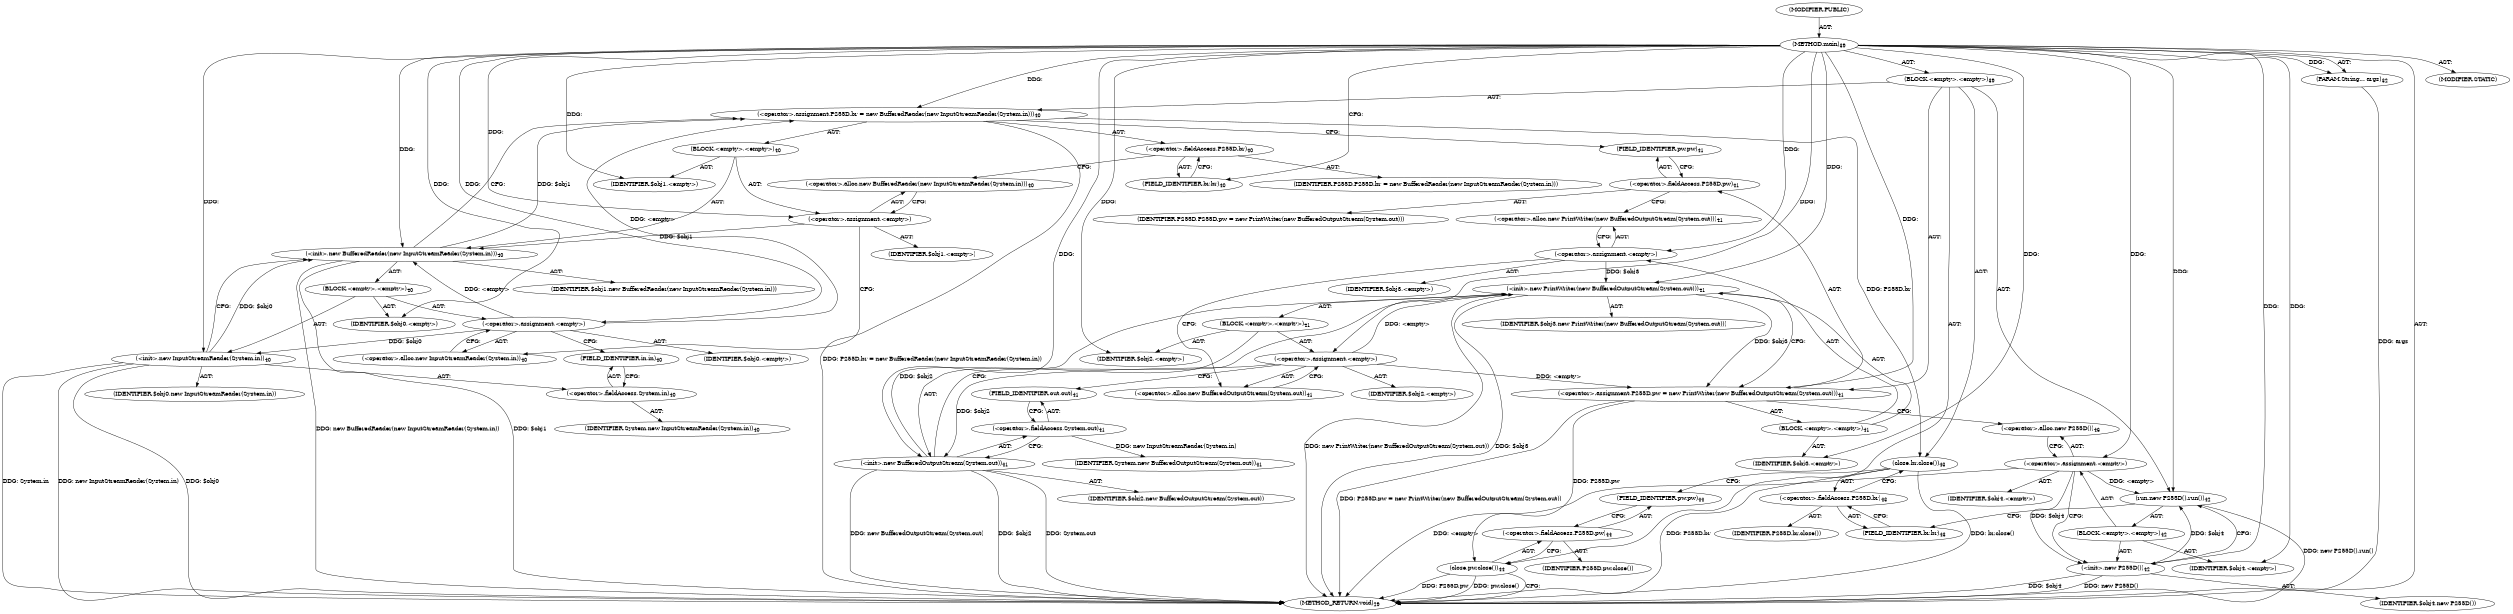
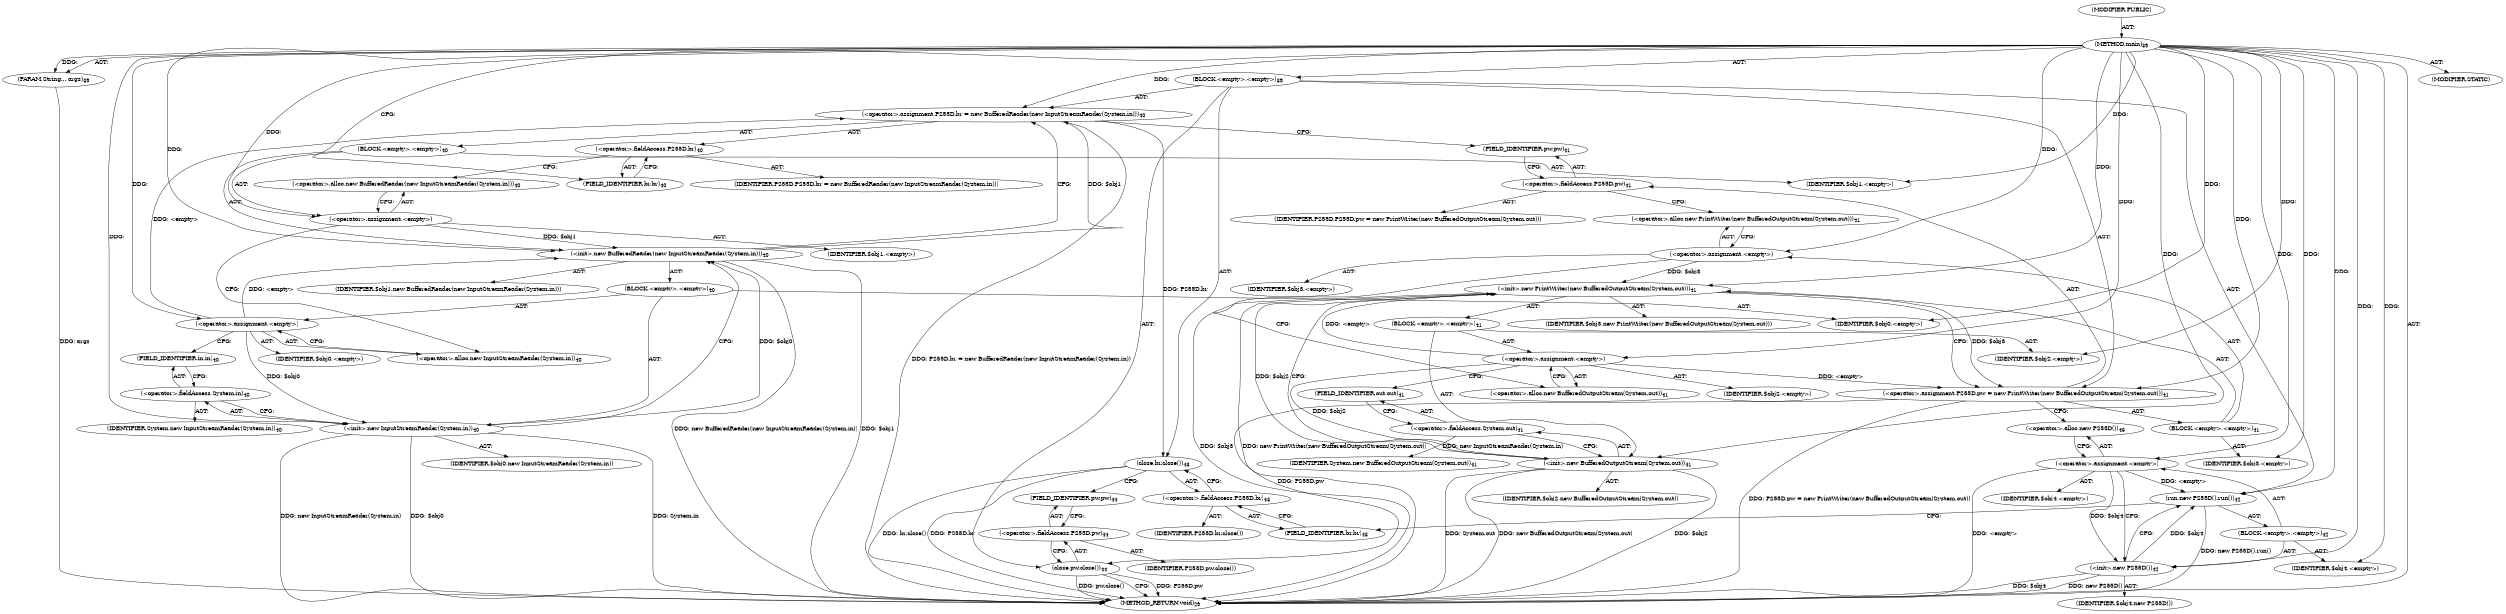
  digraph {
    n1 [label=<(METHOD,main)<SUB>39</SUB>>]
-   n2 [label=<(PARAM,String... args)<SUB>32</SUB>>]
+   n2 [label=<(PARAM,String... args)<SUB>39</SUB>>]
    n3 [label=<(BLOCK,&lt;empty&gt;,&lt;empty&gt;)<SUB>39</SUB>>]
    n4 [label=<(&lt;operator&gt;.assignment,P255D.br = new BufferedReader(new InputStreamReader(System.in)))<SUB>40</SUB>>]
    n5 [label=<(FIELD_IDENTIFIER,br,br)<SUB>40</SUB>>]
    n6 [label=<(&lt;operator&gt;.assignment,&lt;empty&gt;)>]
    n7 [label=<(&lt;init&gt;,new BufferedReader(new InputStreamReader(System.in)))<SUB>40</SUB>>]
    n8 [label=<(&lt;operator&gt;.assignment,&lt;empty&gt;)>]
    n9 [label=<(&lt;init&gt;,new InputStreamReader(System.in))<SUB>40</SUB>>]
    n10 [label=<(IDENTIFIER,$obj0,&lt;empty&gt;)>]
    n11 [label=<(IDENTIFIER,$obj1,&lt;empty&gt;)>]
    n12 [label=<(&lt;operator&gt;.assignment,P255D.pw = new PrintWriter(new BufferedOutputStream(System.out)))<SUB>41</SUB>>]
    n13 [label=<(&lt;operator&gt;.assignment,&lt;empty&gt;)>]
    n14 [label=<(&lt;init&gt;,new PrintWriter(new BufferedOutputStream(System.out)))<SUB>41</SUB>>]
    n15 [label=<(&lt;operator&gt;.assignment,&lt;empty&gt;)>]
    n16 [label=<(&lt;init&gt;,new BufferedOutputStream(System.out))<SUB>41</SUB>>]
    n17 [label=<(IDENTIFIER,$obj2,&lt;empty&gt;)>]
    n18 [label=<(IDENTIFIER,$obj3,&lt;empty&gt;)>]
    n19 [label=<(run,new P255D().run())<SUB>42</SUB>>]
    n20 [label=<(&lt;operator&gt;.assignment,&lt;empty&gt;)>]
    n21 [label=<(&lt;init&gt;,new P255D())<SUB>42</SUB>>]
    n22 [label=<(IDENTIFIER,$obj4,&lt;empty&gt;)>]
    n23 [label=<(MODIFIER,STATIC)>]
    n24 [label=<(METHOD_RETURN,void)<SUB>29</SUB>>]
    n25 [label=<(close,br.close())<SUB>43</SUB>>]
    n26 [label=<(close,pw.close())<SUB>44</SUB>>]
    n27 [label=<(&lt;operator&gt;.fieldAccess,P255D.br)<SUB>40</SUB>>]
    n28 [label=<(BLOCK,&lt;empty&gt;,&lt;empty&gt;)<SUB>40</SUB>>]
    n29 [label=<(FIELD_IDENTIFIER,pw,pw)<SUB>41</SUB>>]
    n30 [label=<(&lt;operator&gt;.alloc,new BufferedReader(new InputStreamReader(System.in)))<SUB>40</SUB>>]
    n31 [label=<(IDENTIFIER,$obj1,&lt;empty&gt;)>]
    n32 [label=<(&lt;operator&gt;.alloc,new InputStreamReader(System.in))<SUB>40</SUB>>]
    n33 [label=<(IDENTIFIER,$obj1,new BufferedReader(new InputStreamReader(System.in)))>]
    n34 [label=<(BLOCK,&lt;empty&gt;,&lt;empty&gt;)<SUB>40</SUB>>]
    n35 [label=<(IDENTIFIER,$obj0,&lt;empty&gt;)>]
    n36 [label=<(FIELD_IDENTIFIER,in,in)<SUB>40</SUB>>]
    n37 [label=<(IDENTIFIER,$obj0,new InputStreamReader(System.in))>]
    n38 [label=<(&lt;operator&gt;.fieldAccess,System.in)<SUB>40</SUB>>]
    n39 [label=<(&lt;operator&gt;.fieldAccess,P255D.pw)<SUB>41</SUB>>]
    n40 [label=<(BLOCK,&lt;empty&gt;,&lt;empty&gt;)<SUB>41</SUB>>]
    n41 [label=<(&lt;operator&gt;.alloc,new P255D())<SUB>46</SUB>>]
    n42 [label=<(&lt;operator&gt;.alloc,new PrintWriter(new BufferedOutputStream(System.out)))<SUB>41</SUB>>]
    n43 [label=<(IDENTIFIER,$obj3,&lt;empty&gt;)>]
    n44 [label=<(&lt;operator&gt;.alloc,new BufferedOutputStream(System.out))<SUB>41</SUB>>]
    n45 [label=<(IDENTIFIER,$obj3,new PrintWriter(new BufferedOutputStream(System.out)))>]
    n46 [label=<(BLOCK,&lt;empty&gt;,&lt;empty&gt;)<SUB>41</SUB>>]
    n47 [label=<(IDENTIFIER,$obj2,&lt;empty&gt;)>]
    n48 [label=<(FIELD_IDENTIFIER,out,out)<SUB>41</SUB>>]
    n49 [label=<(IDENTIFIER,$obj2,new BufferedOutputStream(System.out))>]
    n50 [label=<(&lt;operator&gt;.fieldAccess,System.out)<SUB>41</SUB>>]
    n51 [label=<(BLOCK,&lt;empty&gt;,&lt;empty&gt;)<SUB>42</SUB>>]
    n52 [label=<(FIELD_IDENTIFIER,br,br)<SUB>43</SUB>>]
    n53 [label=<(IDENTIFIER,$obj4,&lt;empty&gt;)>]
    n54 [label=<(IDENTIFIER,$obj4,new P255D())>]
    n55 [label=<(MODIFIER,PUBLIC)>]
    n56 [label=<(&lt;operator&gt;.fieldAccess,P255D.br)<SUB>43</SUB>>]
    n57 [label=<(FIELD_IDENTIFIER,pw,pw)<SUB>44</SUB>>]
    n58 [label=<(&lt;operator&gt;.fieldAccess,P255D.pw)<SUB>44</SUB>>]
    n59 [label=<(IDENTIFIER,P255D,P255D.br = new BufferedReader(new InputStreamReader(System.in)))>]
    n60 [label=<(IDENTIFIER,System,new InputStreamReader(System.in))<SUB>40</SUB>>]
    n61 [label=<(IDENTIFIER,P255D,P255D.pw = new PrintWriter(new BufferedOutputStream(System.out)))>]
    n62 [label=<(IDENTIFIER,System,new BufferedOutputStream(System.out))<SUB>41</SUB>>]
    n63 [label=<(IDENTIFIER,P255D,br.close())>]
    n64 [label=<(IDENTIFIER,P255D,pw.close())>]
    n1 -> n2 [label="AST: "]
    n1 -> n2 [label="DDG: "]
    n1 -> n3 [label="AST: "]
    n1 -> n4 [label="DDG: "]
    n1 -> n5 [label="CFG: "]
    n1 -> n6 [label="DDG: "]
    n1 -> n7 [label="DDG: "]
    n1 -> n8 [label="DDG: "]
    n1 -> n9 [label="DDG: "]
    n1 -> n10 [label="DDG: "]
    n1 -> n11 [label="DDG: "]
    n1 -> n12 [label="DDG: "]
    n1 -> n13 [label="DDG: "]
    n1 -> n14 [label="DDG: "]
    n1 -> n15 [label="DDG: "]
    n1 -> n16 [label="DDG: "]
    n1 -> n17 [label="DDG: "]
    n1 -> n18 [label="DDG: "]
    n1 -> n19 [label="DDG: "]
    n1 -> n20 [label="DDG: "]
    n1 -> n21 [label="DDG: "]
    n1 -> n22 [label="DDG: "]
    n1 -> n23 [label="AST: "]
    n1 -> n24 [label="AST: "]
    n2 -> n24 [label="DDG: args"]
    n3 -> n4 [label="AST: "]
    n3 -> n12 [label="AST: "]
    n3 -> n19 [label="AST: "]
    n3 -> n25 [label="AST: "]
    n3 -> n26 [label="AST: "]
    n4 -> n24 [label="DDG: P255D.br = new BufferedReader(new InputStreamReader(System.in))"]
    n4 -> n25 [label="DDG: P255D.br"]
    n4 -> n27 [label="AST: "]
    n4 -> n28 [label="AST: "]
    n4 -> n29 [label="CFG: "]
    n5 -> n27 [label="CFG: "]
    n6 -> n7 [label="DDG: $obj1"]
    n6 -> n30 [label="AST: "]
    n6 -> n31 [label="AST: "]
    n6 -> n32 [label="CFG: "]
    n7 -> n4 [label="CFG: "]
    n7 -> n4 [label="DDG: $obj1"]
    n7 -> n24 [label="DDG: $obj1"]
    n7 -> n24 [label="DDG: new BufferedReader(new InputStreamReader(System.in))"]
    n7 -> n33 [label="AST: "]
    n7 -> n34 [label="AST: "]
    n8 -> n4 [label="DDG: &lt;empty&gt;"]
    n8 -> n7 [label="DDG: &lt;empty&gt;"]
    n8 -> n9 [label="DDG: $obj0"]
    n8 -> n32 [label="AST: "]
    n8 -> n35 [label="AST: "]
    n8 -> n36 [label="CFG: "]
    n9 -> n7 [label="CFG: "]
    n9 -> n7 [label="DDG: $obj0"]
    n9 -> n24 [label="DDG: $obj0"]
    n9 -> n24 [label="DDG: System.in"]
    n9 -> n24 [label="DDG: new InputStreamReader(System.in)"]
    n9 -> n37 [label="AST: "]
    n9 -> n38 [label="AST: "]
    n12 -> n24 [label="DDG: P255D.pw = new PrintWriter(new BufferedOutputStream(System.out))"]
    n12 -> n26 [label="DDG: P255D.pw"]
    n12 -> n39 [label="AST: "]
    n12 -> n40 [label="AST: "]
    n12 -> n41 [label="CFG: "]
    n13 -> n14 [label="DDG: $obj3"]
    n13 -> n42 [label="AST: "]
    n13 -> n43 [label="AST: "]
    n13 -> n44 [label="CFG: "]
    n14 -> n12 [label="CFG: "]
    n14 -> n12 [label="DDG: $obj3"]
    n14 -> n24 [label="DDG: $obj3"]
    n14 -> n24 [label="DDG: new PrintWriter(new BufferedOutputStream(System.out))"]
    n14 -> n45 [label="AST: "]
    n14 -> n46 [label="AST: "]
    n15 -> n12 [label="DDG: &lt;empty&gt;"]
    n15 -> n14 [label="DDG: &lt;empty&gt;"]
    n15 -> n16 [label="DDG: $obj2"]
    n15 -> n44 [label="AST: "]
    n15 -> n47 [label="AST: "]
    n15 -> n48 [label="CFG: "]
    n16 -> n14 [label="CFG: "]
    n16 -> n14 [label="DDG: $obj2"]
    n16 -> n24 [label="DDG: $obj2"]
    n16 -> n24 [label="DDG: System.out"]
    n16 -> n24 [label="DDG: new BufferedOutputStream(System.out)"]
    n16 -> n49 [label="AST: "]
    n16 -> n50 [label="AST: "]
    n19 -> n24 [label="DDG: new P255D().run()"]
    n19 -> n51 [label="AST: "]
    n19 -> n52 [label="CFG: "]
    n20 -> n19 [label="DDG: &lt;empty&gt;"]
    n20 -> n21 [label="CFG: "]
    n20 -> n21 [label="DDG: $obj4"]
    n20 -> n24 [label="DDG: &lt;empty&gt;"]
    n20 -> n41 [label="AST: "]
    n20 -> n53 [label="AST: "]
    n21 -> n19 [label="CFG: "]
    n21 -> n19 [label="DDG: $obj4"]
    n21 -> n24 [label="DDG: $obj4"]
    n21 -> n24 [label="DDG: new P255D()"]
    n21 -> n54 [label="AST: "]
    n25 -> n24 [label="DDG: P255D.br"]
    n25 -> n24 [label="DDG: br.close()"]
    n25 -> n56 [label="AST: "]
    n25 -> n57 [label="CFG: "]
    n26 -> n24 [label="CFG: "]
    n26 -> n24 [label="DDG: P255D.pw"]
    n26 -> n24 [label="DDG: pw.close()"]
    n26 -> n58 [label="AST: "]
    n27 -> n5 [label="AST: "]
    n27 -> n30 [label="CFG: "]
    n27 -> n59 [label="AST: "]
    n28 -> n6 [label="AST: "]
    n28 -> n7 [label="AST: "]
    n28 -> n11 [label="AST: "]
    n29 -> n39 [label="CFG: "]
    n30 -> n6 [label="CFG: "]
    n32 -> n8 [label="CFG: "]
    n34 -> n8 [label="AST: "]
    n34 -> n9 [label="AST: "]
    n34 -> n10 [label="AST: "]
    n36 -> n38 [label="CFG: "]
+   n38 -> n9 [label="CFG: "]
    n38 -> n36 [label="AST: "]
    n38 -> n60 [label="AST: "]
    n39 -> n29 [label="AST: "]
    n39 -> n42 [label="CFG: "]
    n39 -> n61 [label="AST: "]
    n40 -> n13 [label="AST: "]
    n40 -> n14 [label="AST: "]
    n40 -> n18 [label="AST: "]
    n41 -> n20 [label="CFG: "]
    n42 -> n13 [label="CFG: "]
    n44 -> n15 [label="CFG: "]
    n46 -> n15 [label="AST: "]
    n46 -> n16 [label="AST: "]
    n46 -> n17 [label="AST: "]
    n48 -> n50 [label="CFG: "]
    n50 -> n16 [label="CFG: "]
    n50 -> n48 [label="AST: "]
    n50 -> n62 [label="DDG: new InputStreamReader(System.in)"]
    n51 -> n20 [label="AST: "]
    n51 -> n21 [label="AST: "]
    n51 -> n22 [label="AST: "]
    n52 -> n56 [label="CFG: "]
    n55 -> n1 [label="AST: "]
    n56 -> n25 [label="CFG: "]
    n56 -> n52 [label="AST: "]
    n56 -> n63 [label="AST: "]
    n57 -> n58 [label="CFG: "]
    n58 -> n26 [label="CFG: "]
    n58 -> n57 [label="AST: "]
    n58 -> n64 [label="AST: "]
  }
